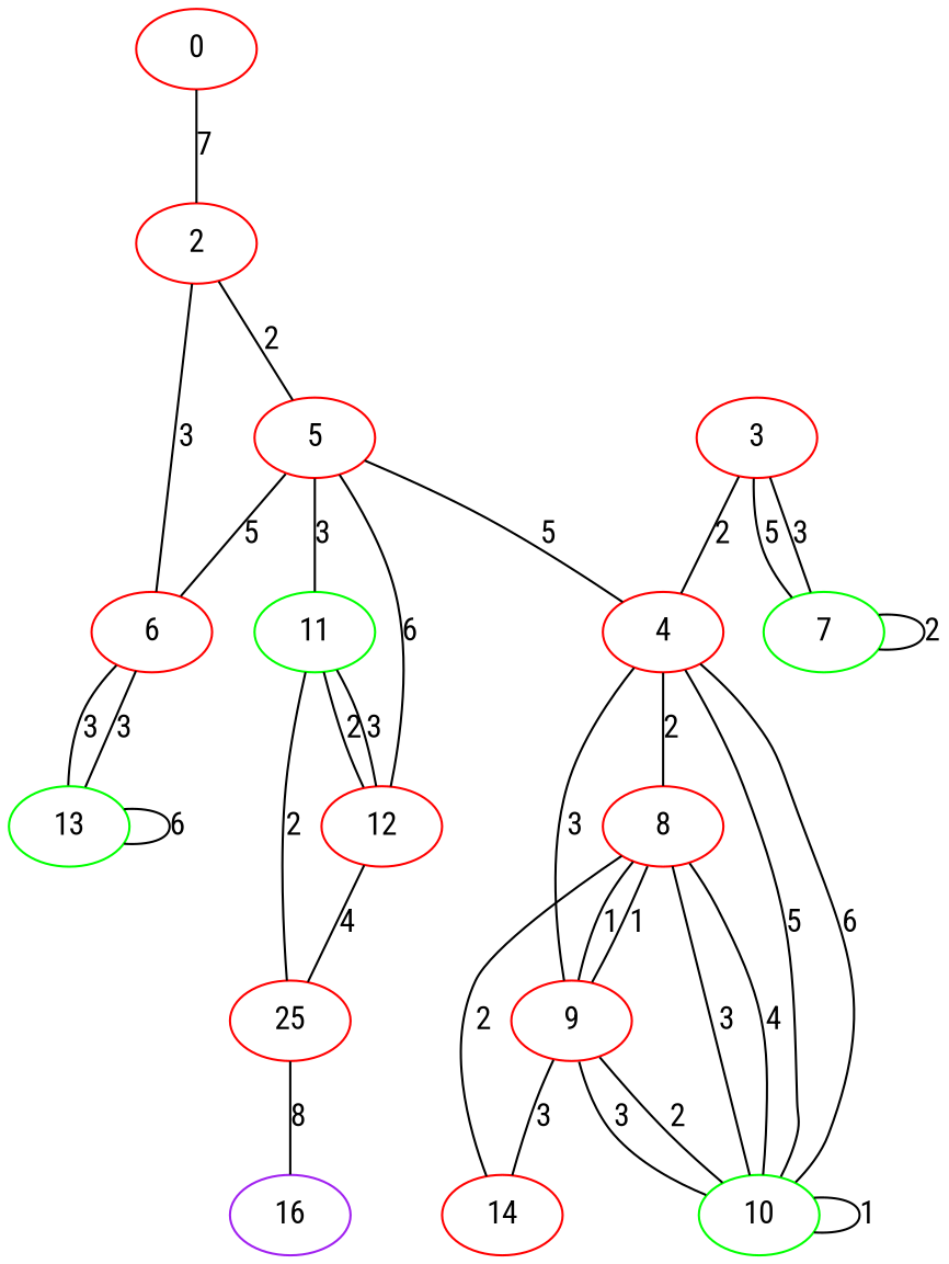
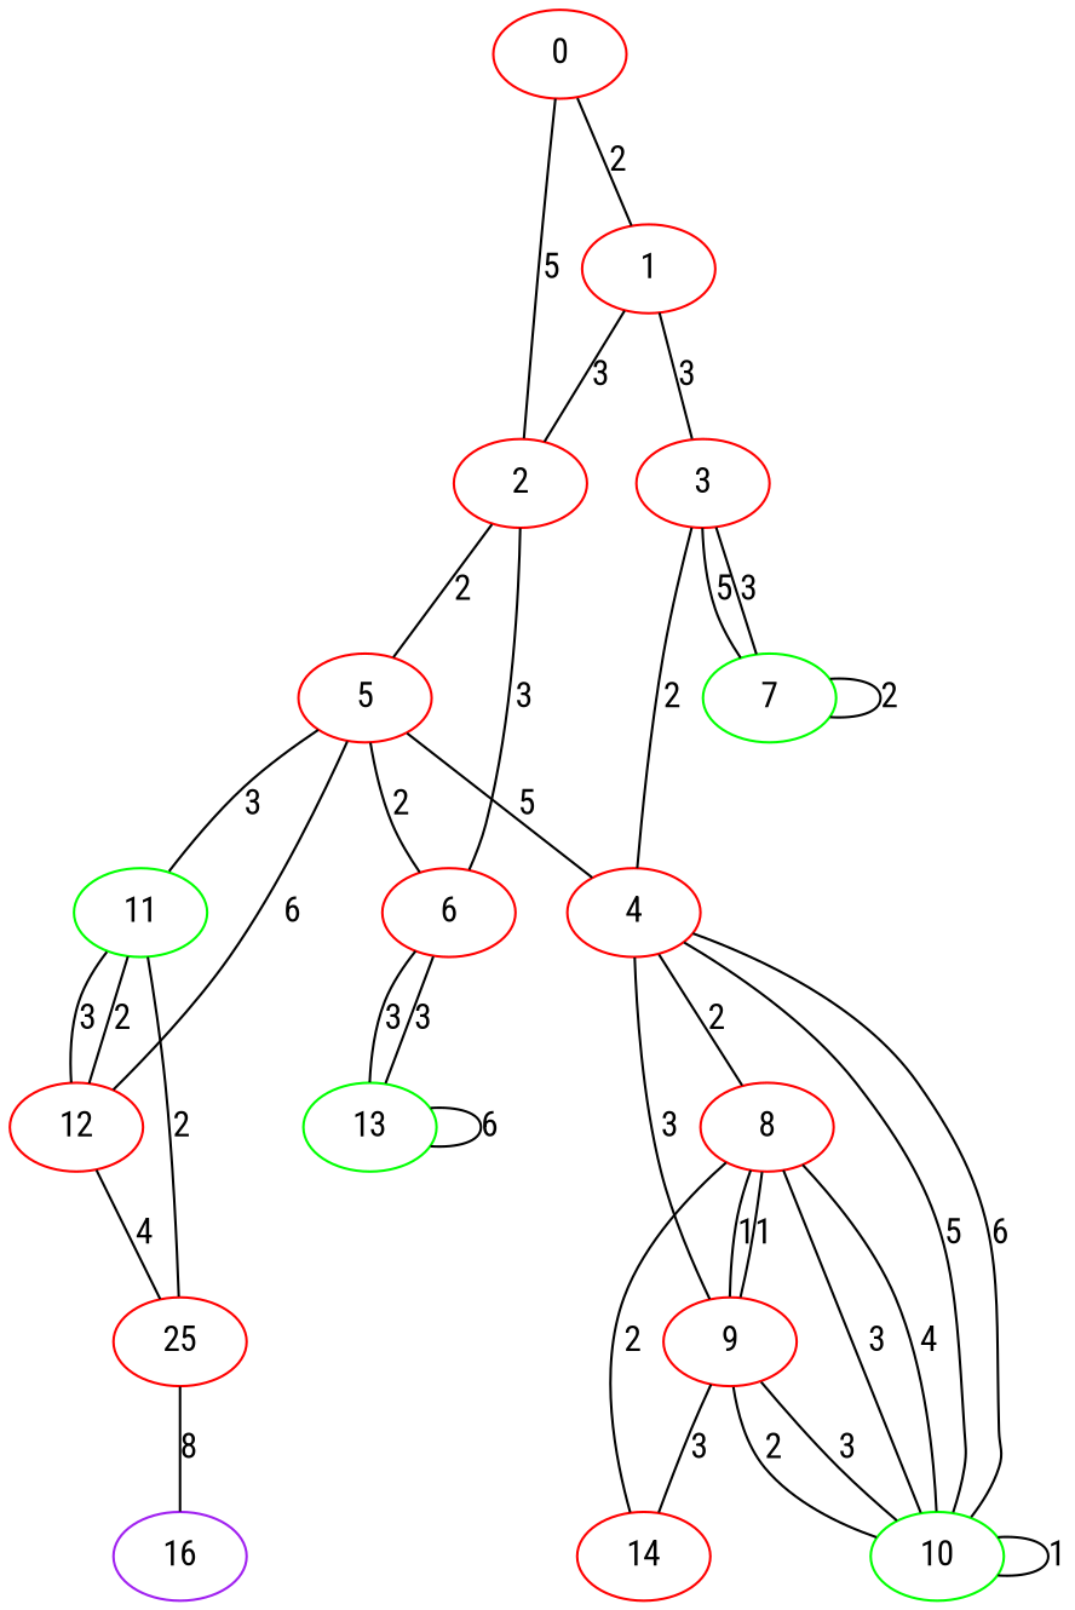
  graph {
    fontname="Roboto Condensed"
    node [color=red fontname="Roboto Condensed" weight=1]
    edge [fontname="Roboto Condensed"]
    0
+   1
    2
    3
    5
    6
    4
    7 [color=green weight=2]
    8
    9
    10 [color=green weight=2]
    11 [color=green weight=2]
    12
    13 [color=green weight=2]
    14
    n16 [label=25]
    16 [color=purple weight=4]
-   0 -- 2 [label=7]
+   0 -- 1 [label=2]
+   0 -- 2 [label=5]
+   1 -- 2 [label=3]
+   1 -- 3 [label=3]
    2 -- 5 [label=2]
    2 -- 6 [label=3]
    3 -- 4 [label=2]
    3 -- 7 [label=5]
    3 -- 7 [label=3]
-   5 -- 6 [label=5]
+   5 -- 6 [label=2]
    5 -- 4 [label=5]
    5 -- 11 [label=3]
    5 -- 12 [label=6]
    6 -- 13 [label=3]
    6 -- 13 [label=3]
    4 -- 8 [label=2]
    4 -- 9 [label=3]
    4 -- 10 [label=5]
    4 -- 10 [label=6]
    7 -- 7 [label=2]
    8 -- 9 [label=1]
    8 -- 9 [label=1]
    8 -- 10 [label=3]
    8 -- 10 [label=4]
    8 -- 14 [label=2]
    9 -- 10 [label=2]
    9 -- 10 [label=3]
    9 -- 14 [label=3]
    10 -- 10 [label=1]
    11 -- 12 [label=2]
    11 -- 12 [label=3]
    11 -- n16 [label=2]
    12 -- n16 [label=4]
    13 -- 13 [label=6]
    n16 -- 16 [label=8]
  }
